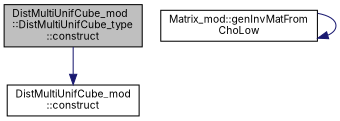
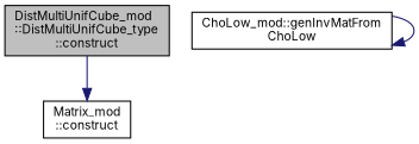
  digraph {
    fontname=Inter
    rankdir=TB
    node [color=black fillcolor=white fontname=Inter fontsize=10 shape=record style=filled]
    edge [color=midnightblue fontname=Inter fontsize=10 labelfontname=Helvetica labelfontsize=10 style=solid]
    n1 [fillcolor=grey75 fontcolor=black height=0.2 label="DistMultiUnifCube_mod\l::DistMultiUnifCube_type\l::construct" width=0.4]
-   n2 [height=0.2 label="DistMultiUnifCube_mod\l::construct" width=0.4]
-   n3 [height=0.2 label="Matrix_mod::genInvMatFrom\lChoLow" width=0.4]
+   n2 [height=0.2 label="Matrix_mod\l::construct" width=0.4]
+   n3 [height=0.2 label="ChoLow_mod::genInvMatFrom\lChoLow" width=0.4]
    n1 -> n2
    n3 -> n3
  }
